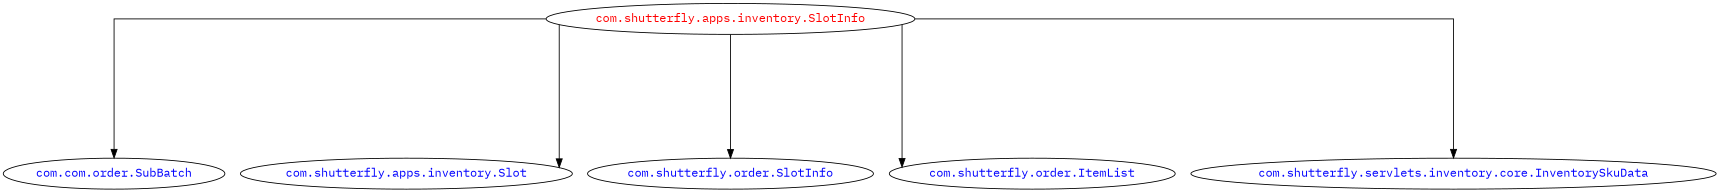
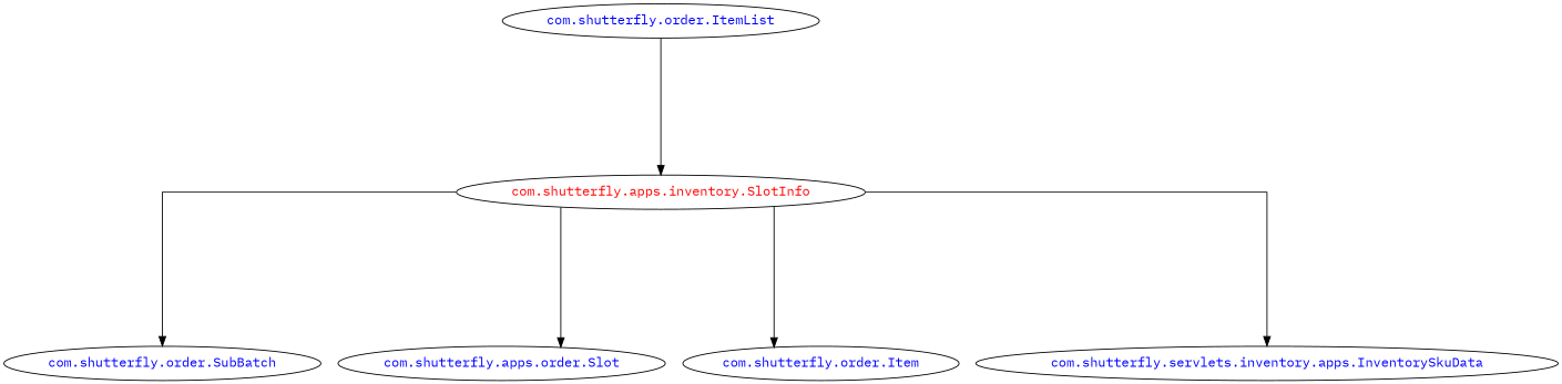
  digraph {
    concentrate=true
    fontname="IBM Plex Mono"
    rankdir=TB
    ranksep=2.0
    splines=ortho
    node [fontcolor=blue fontname="IBM Plex Mono"]
    edge [fontname="IBM Plex Mono"]
    "com.shutterfly.apps.inventory.SlotInfo" [fontcolor=red]
-   "com.shutterfly.order.SubBatch" [label="com.com.order.SubBatch"]
-   "com.shutterfly.apps.inventory.Slot"
-   "com.shutterfly.order.Item" [label="com.shutterfly.order.SlotInfo"]
+   "com.shutterfly.order.SubBatch"
+   "com.shutterfly.apps.inventory.Slot" [label="com.shutterfly.apps.order.Slot"]
+   "com.shutterfly.order.Item"
    "com.shutterfly.order.ItemList"
-   "com.shutterfly.servlets.inventory.core.InventorySkuData"
+   "com.shutterfly.servlets.inventory.core.InventorySkuData" [label="com.shutterfly.servlets.inventory.apps.InventorySkuData"]
    "com.shutterfly.apps.inventory.SlotInfo" -> "com.shutterfly.order.SubBatch"
    "com.shutterfly.apps.inventory.SlotInfo" -> "com.shutterfly.apps.inventory.Slot"
    "com.shutterfly.apps.inventory.SlotInfo" -> "com.shutterfly.order.Item"
-   "com.shutterfly.apps.inventory.SlotInfo" -> "com.shutterfly.order.ItemList"
+   "com.shutterfly.order.ItemList" -> "com.shutterfly.apps.inventory.SlotInfo"
    "com.shutterfly.apps.inventory.SlotInfo" -> "com.shutterfly.servlets.inventory.core.InventorySkuData"
  }
